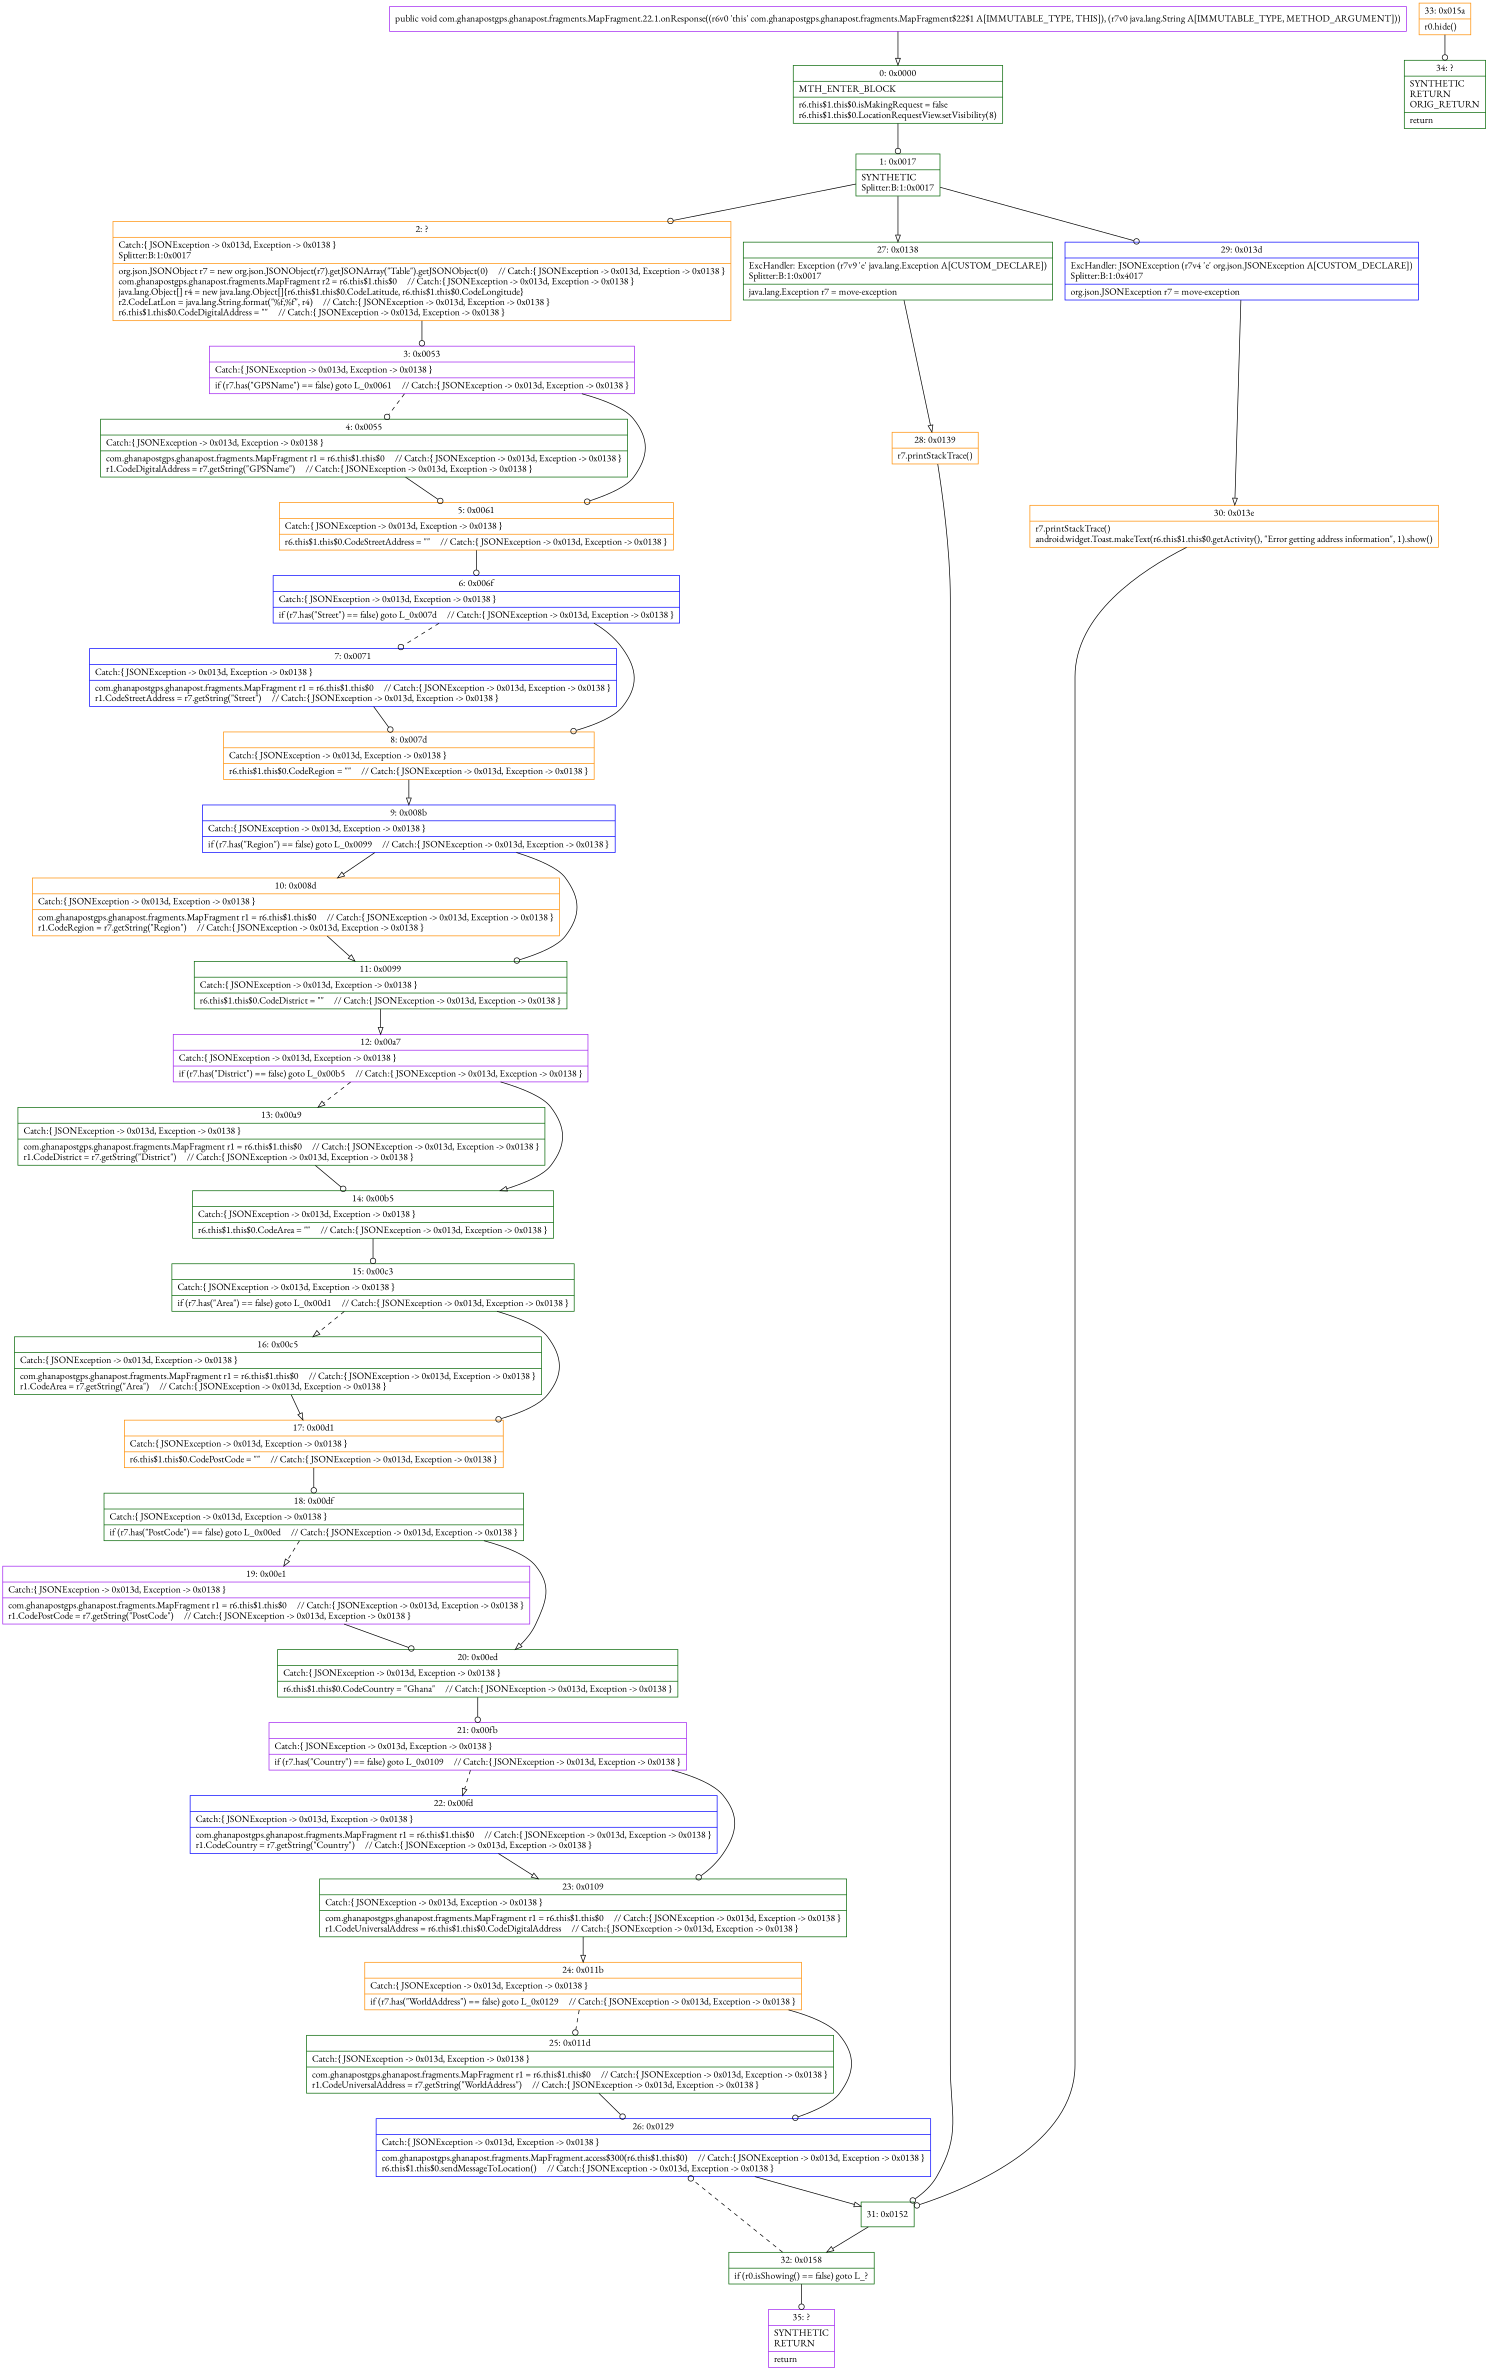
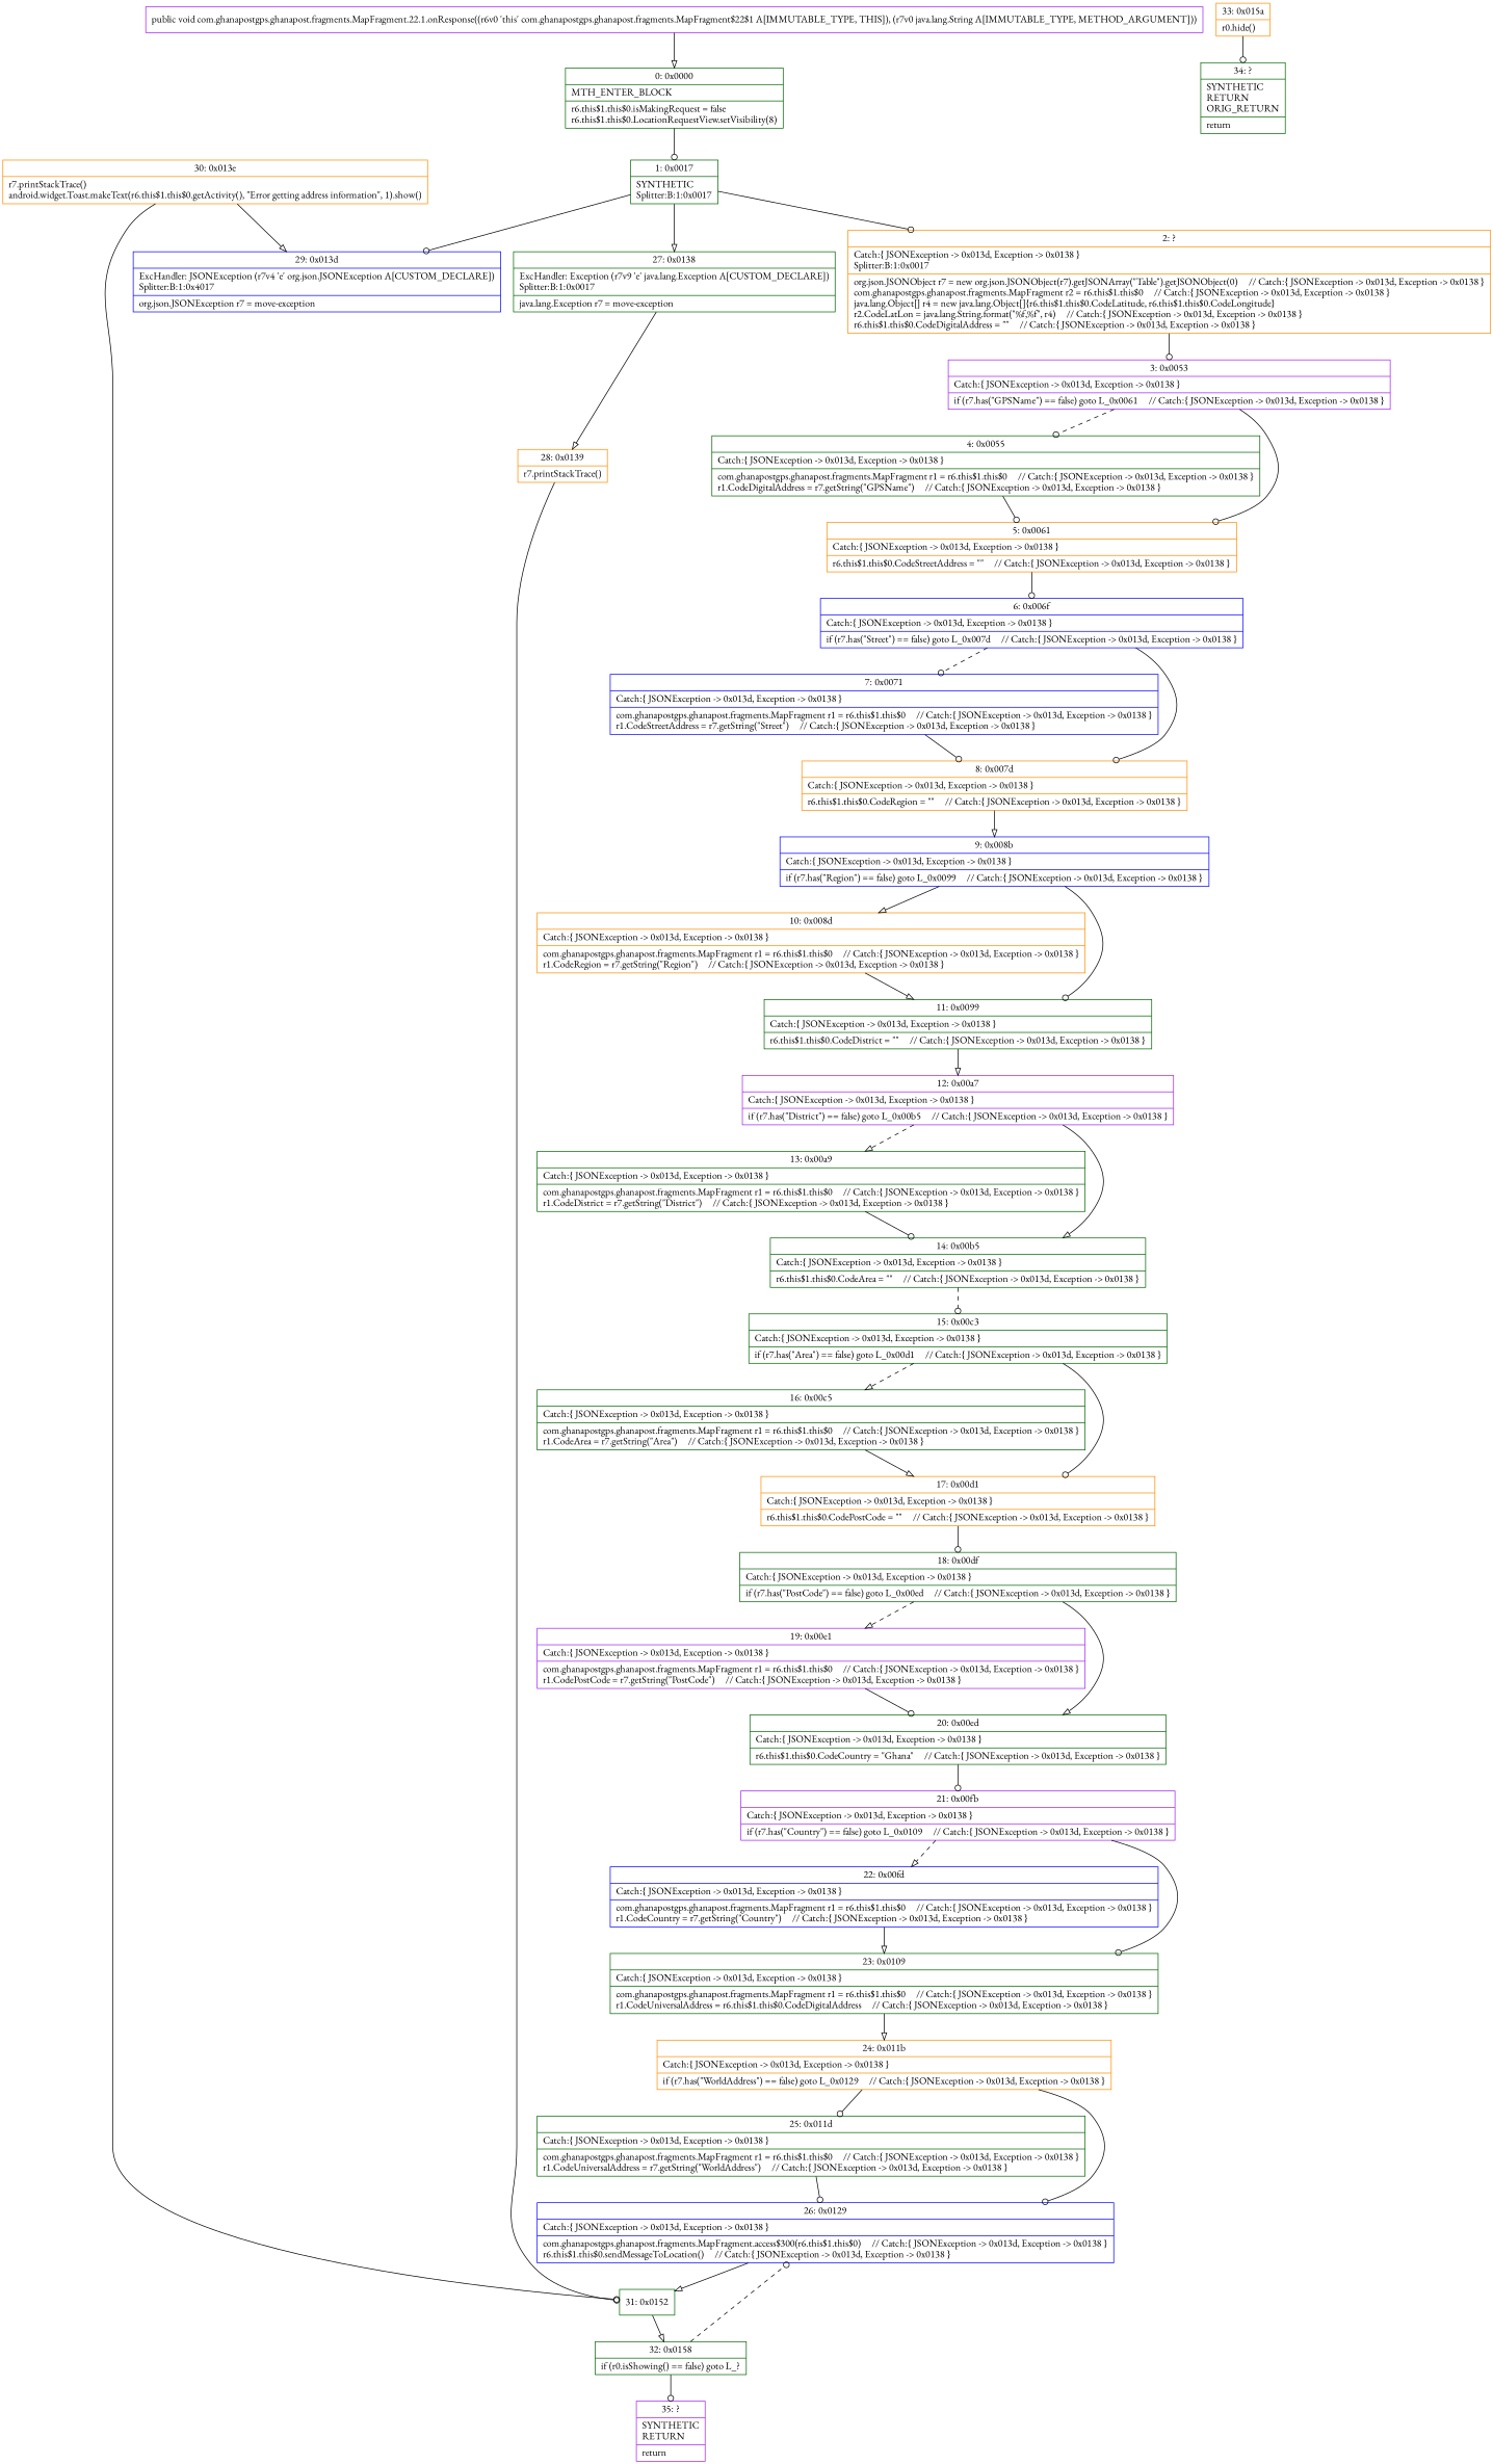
  digraph {
    fontname="EB Garamond"
    node [color=darkgreen fontname="EB Garamond" shape=record]
    edge [arrowhead=odot fontname="EB Garamond"]
    n1 [label="{0\:\ 0x0000|MTH_ENTER_BLOCK\l|r6.this$1.this$0.isMakingRequest = false\lr6.this$1.this$0.LocationRequestView.setVisibility(8)\l}"]
    n2 [label="{1\:\ 0x0017|SYNTHETIC\lSplitter:B:1:0x0017\l}"]
    n3 [color=darkorange label="{2\:\ ?|Catch:\{ JSONException \-\> 0x013d, Exception \-\> 0x0138 \}\lSplitter:B:1:0x0017\l|org.json.JSONObject r7 = new org.json.JSONObject(r7).getJSONArray(\"Table\").getJSONObject(0)     \/\/ Catch:\{ JSONException \-\> 0x013d, Exception \-\> 0x0138 \}\lcom.ghanapostgps.ghanapost.fragments.MapFragment r2 = r6.this$1.this$0     \/\/ Catch:\{ JSONException \-\> 0x013d, Exception \-\> 0x0138 \}\ljava.lang.Object[] r4 = new java.lang.Object[]\{r6.this$1.this$0.CodeLatitude, r6.this$1.this$0.CodeLongitude\}\lr2.CodeLatLon = java.lang.String.format(\"%f,%f\", r4)     \/\/ Catch:\{ JSONException \-\> 0x013d, Exception \-\> 0x0138 \}\lr6.this$1.this$0.CodeDigitalAddress = \"\"     \/\/ Catch:\{ JSONException \-\> 0x013d, Exception \-\> 0x0138 \}\l}"]
    n4 [label="{27\:\ 0x0138|ExcHandler: Exception (r7v9 'e' java.lang.Exception A[CUSTOM_DECLARE])\lSplitter:B:1:0x0017\l|java.lang.Exception r7 = move\-exception\l}"]
    n5 [color=blue label="{29\:\ 0x013d|ExcHandler: JSONException (r7v4 'e' org.json.JSONException A[CUSTOM_DECLARE])\lSplitter:B:1:0x4017\l|org.json.JSONException r7 = move\-exception\l}"]
    n6 [color=purple label="{3\:\ 0x0053|Catch:\{ JSONException \-\> 0x013d, Exception \-\> 0x0138 \}\l|if (r7.has(\"GPSName\") == false) goto L_0x0061     \/\/ Catch:\{ JSONException \-\> 0x013d, Exception \-\> 0x0138 \}\l}"]
    n7 [color=darkorange label="{28\:\ 0x0139|r7.printStackTrace()\l}"]
    n8 [color=darkorange label="{30\:\ 0x013e|r7.printStackTrace()\landroid.widget.Toast.makeText(r6.this$1.this$0.getActivity(), \"Error getting address information\", 1).show()\l}"]
    n9 [label="{4\:\ 0x0055|Catch:\{ JSONException \-\> 0x013d, Exception \-\> 0x0138 \}\l|com.ghanapostgps.ghanapost.fragments.MapFragment r1 = r6.this$1.this$0     \/\/ Catch:\{ JSONException \-\> 0x013d, Exception \-\> 0x0138 \}\lr1.CodeDigitalAddress = r7.getString(\"GPSName\")     \/\/ Catch:\{ JSONException \-\> 0x013d, Exception \-\> 0x0138 \}\l}"]
    n10 [color=darkorange label="{5\:\ 0x0061|Catch:\{ JSONException \-\> 0x013d, Exception \-\> 0x0138 \}\l|r6.this$1.this$0.CodeStreetAddress = \"\"     \/\/ Catch:\{ JSONException \-\> 0x013d, Exception \-\> 0x0138 \}\l}"]
    n11 [color=blue label="{6\:\ 0x006f|Catch:\{ JSONException \-\> 0x013d, Exception \-\> 0x0138 \}\l|if (r7.has(\"Street\") == false) goto L_0x007d     \/\/ Catch:\{ JSONException \-\> 0x013d, Exception \-\> 0x0138 \}\l}"]
    n12 [color=blue label="{7\:\ 0x0071|Catch:\{ JSONException \-\> 0x013d, Exception \-\> 0x0138 \}\l|com.ghanapostgps.ghanapost.fragments.MapFragment r1 = r6.this$1.this$0     \/\/ Catch:\{ JSONException \-\> 0x013d, Exception \-\> 0x0138 \}\lr1.CodeStreetAddress = r7.getString(\"Street\")     \/\/ Catch:\{ JSONException \-\> 0x013d, Exception \-\> 0x0138 \}\l}"]
    n13 [color=darkorange label="{8\:\ 0x007d|Catch:\{ JSONException \-\> 0x013d, Exception \-\> 0x0138 \}\l|r6.this$1.this$0.CodeRegion = \"\"     \/\/ Catch:\{ JSONException \-\> 0x013d, Exception \-\> 0x0138 \}\l}"]
    n14 [color=blue label="{9\:\ 0x008b|Catch:\{ JSONException \-\> 0x013d, Exception \-\> 0x0138 \}\l|if (r7.has(\"Region\") == false) goto L_0x0099     \/\/ Catch:\{ JSONException \-\> 0x013d, Exception \-\> 0x0138 \}\l}"]
    n15 [color=darkorange label="{10\:\ 0x008d|Catch:\{ JSONException \-\> 0x013d, Exception \-\> 0x0138 \}\l|com.ghanapostgps.ghanapost.fragments.MapFragment r1 = r6.this$1.this$0     \/\/ Catch:\{ JSONException \-\> 0x013d, Exception \-\> 0x0138 \}\lr1.CodeRegion = r7.getString(\"Region\")     \/\/ Catch:\{ JSONException \-\> 0x013d, Exception \-\> 0x0138 \}\l}"]
    n16 [label="{11\:\ 0x0099|Catch:\{ JSONException \-\> 0x013d, Exception \-\> 0x0138 \}\l|r6.this$1.this$0.CodeDistrict = \"\"     \/\/ Catch:\{ JSONException \-\> 0x013d, Exception \-\> 0x0138 \}\l}"]
    n17 [color=purple label="{12\:\ 0x00a7|Catch:\{ JSONException \-\> 0x013d, Exception \-\> 0x0138 \}\l|if (r7.has(\"District\") == false) goto L_0x00b5     \/\/ Catch:\{ JSONException \-\> 0x013d, Exception \-\> 0x0138 \}\l}"]
    n18 [label="{13\:\ 0x00a9|Catch:\{ JSONException \-\> 0x013d, Exception \-\> 0x0138 \}\l|com.ghanapostgps.ghanapost.fragments.MapFragment r1 = r6.this$1.this$0     \/\/ Catch:\{ JSONException \-\> 0x013d, Exception \-\> 0x0138 \}\lr1.CodeDistrict = r7.getString(\"District\")     \/\/ Catch:\{ JSONException \-\> 0x013d, Exception \-\> 0x0138 \}\l}"]
    n19 [label="{14\:\ 0x00b5|Catch:\{ JSONException \-\> 0x013d, Exception \-\> 0x0138 \}\l|r6.this$1.this$0.CodeArea = \"\"     \/\/ Catch:\{ JSONException \-\> 0x013d, Exception \-\> 0x0138 \}\l}"]
    n20 [label="{15\:\ 0x00c3|Catch:\{ JSONException \-\> 0x013d, Exception \-\> 0x0138 \}\l|if (r7.has(\"Area\") == false) goto L_0x00d1     \/\/ Catch:\{ JSONException \-\> 0x013d, Exception \-\> 0x0138 \}\l}"]
    n21 [label="{16\:\ 0x00c5|Catch:\{ JSONException \-\> 0x013d, Exception \-\> 0x0138 \}\l|com.ghanapostgps.ghanapost.fragments.MapFragment r1 = r6.this$1.this$0     \/\/ Catch:\{ JSONException \-\> 0x013d, Exception \-\> 0x0138 \}\lr1.CodeArea = r7.getString(\"Area\")     \/\/ Catch:\{ JSONException \-\> 0x013d, Exception \-\> 0x0138 \}\l}"]
    n22 [color=darkorange label="{17\:\ 0x00d1|Catch:\{ JSONException \-\> 0x013d, Exception \-\> 0x0138 \}\l|r6.this$1.this$0.CodePostCode = \"\"     \/\/ Catch:\{ JSONException \-\> 0x013d, Exception \-\> 0x0138 \}\l}"]
    n23 [label="{18\:\ 0x00df|Catch:\{ JSONException \-\> 0x013d, Exception \-\> 0x0138 \}\l|if (r7.has(\"PostCode\") == false) goto L_0x00ed     \/\/ Catch:\{ JSONException \-\> 0x013d, Exception \-\> 0x0138 \}\l}"]
    n24 [color=purple label="{19\:\ 0x00e1|Catch:\{ JSONException \-\> 0x013d, Exception \-\> 0x0138 \}\l|com.ghanapostgps.ghanapost.fragments.MapFragment r1 = r6.this$1.this$0     \/\/ Catch:\{ JSONException \-\> 0x013d, Exception \-\> 0x0138 \}\lr1.CodePostCode = r7.getString(\"PostCode\")     \/\/ Catch:\{ JSONException \-\> 0x013d, Exception \-\> 0x0138 \}\l}"]
    n25 [label="{20\:\ 0x00ed|Catch:\{ JSONException \-\> 0x013d, Exception \-\> 0x0138 \}\l|r6.this$1.this$0.CodeCountry = \"Ghana\"     \/\/ Catch:\{ JSONException \-\> 0x013d, Exception \-\> 0x0138 \}\l}"]
    n26 [color=purple label="{21\:\ 0x00fb|Catch:\{ JSONException \-\> 0x013d, Exception \-\> 0x0138 \}\l|if (r7.has(\"Country\") == false) goto L_0x0109     \/\/ Catch:\{ JSONException \-\> 0x013d, Exception \-\> 0x0138 \}\l}"]
    n27 [color=blue label="{22\:\ 0x00fd|Catch:\{ JSONException \-\> 0x013d, Exception \-\> 0x0138 \}\l|com.ghanapostgps.ghanapost.fragments.MapFragment r1 = r6.this$1.this$0     \/\/ Catch:\{ JSONException \-\> 0x013d, Exception \-\> 0x0138 \}\lr1.CodeCountry = r7.getString(\"Country\")     \/\/ Catch:\{ JSONException \-\> 0x013d, Exception \-\> 0x0138 \}\l}"]
    n28 [label="{23\:\ 0x0109|Catch:\{ JSONException \-\> 0x013d, Exception \-\> 0x0138 \}\l|com.ghanapostgps.ghanapost.fragments.MapFragment r1 = r6.this$1.this$0     \/\/ Catch:\{ JSONException \-\> 0x013d, Exception \-\> 0x0138 \}\lr1.CodeUniversalAddress = r6.this$1.this$0.CodeDigitalAddress     \/\/ Catch:\{ JSONException \-\> 0x013d, Exception \-\> 0x0138 \}\l}"]
    n29 [color=darkorange label="{24\:\ 0x011b|Catch:\{ JSONException \-\> 0x013d, Exception \-\> 0x0138 \}\l|if (r7.has(\"WorldAddress\") == false) goto L_0x0129     \/\/ Catch:\{ JSONException \-\> 0x013d, Exception \-\> 0x0138 \}\l}"]
    n30 [label="{25\:\ 0x011d|Catch:\{ JSONException \-\> 0x013d, Exception \-\> 0x0138 \}\l|com.ghanapostgps.ghanapost.fragments.MapFragment r1 = r6.this$1.this$0     \/\/ Catch:\{ JSONException \-\> 0x013d, Exception \-\> 0x0138 \}\lr1.CodeUniversalAddress = r7.getString(\"WorldAddress\")     \/\/ Catch:\{ JSONException \-\> 0x013d, Exception \-\> 0x0138 \}\l}"]
    n31 [color=blue label="{26\:\ 0x0129|Catch:\{ JSONException \-\> 0x013d, Exception \-\> 0x0138 \}\l|com.ghanapostgps.ghanapost.fragments.MapFragment.access$300(r6.this$1.this$0)     \/\/ Catch:\{ JSONException \-\> 0x013d, Exception \-\> 0x0138 \}\lr6.this$1.this$0.sendMessageToLocation()     \/\/ Catch:\{ JSONException \-\> 0x013d, Exception \-\> 0x0138 \}\l}"]
    n32 [label="{31\:\ 0x0152}"]
    n33 [label="{32\:\ 0x0158|if (r0.isShowing() == false) goto L_?\l}"]
    n34 [color=purple label="{35\:\ ?|SYNTHETIC\lRETURN\l|return\l}"]
    n35 [color=darkorange label="{33\:\ 0x015a|r0.hide()\l}"]
    n36 [label="{34\:\ ?|SYNTHETIC\lRETURN\lORIG_RETURN\l|return\l}"]
    n37 [color=purple label="{public void com.ghanapostgps.ghanapost.fragments.MapFragment.22.1.onResponse((r6v0 'this' com.ghanapostgps.ghanapost.fragments.MapFragment$22$1 A[IMMUTABLE_TYPE, THIS]), (r7v0 java.lang.String A[IMMUTABLE_TYPE, METHOD_ARGUMENT])) }"]
    n1 -> n2
    n2 -> n3
    n2 -> n4 [arrowhead=onormal]
    n2 -> n5
    n3 -> n6
    n4 -> n7 [arrowhead=onormal]
-   n5 -> n8 [arrowhead=onormal]
+   n8 -> n5 [arrowhead=onormal]
    n6 -> n9 [style=dashed]
    n6 -> n10
    n7 -> n32
    n8 -> n32
    n9 -> n10
    n10 -> n11
    n11 -> n12 [style=dashed]
    n11 -> n13
    n12 -> n13
    n13 -> n14 [arrowhead=onormal]
    n14 -> n15 [arrowhead=onormal style=solid]
    n14 -> n16
    n15 -> n16 [arrowhead=onormal]
    n16 -> n17 [arrowhead=onormal]
    n17 -> n18 [arrowhead=onormal style=dashed]
    n17 -> n19 [arrowhead=onormal]
    n18 -> n19
-   n19 -> n20
+   n19 -> n20 [style=dashed]
    n20 -> n21 [arrowhead=onormal style=dashed]
    n20 -> n22
    n21 -> n22 [arrowhead=onormal]
    n22 -> n23
    n23 -> n24 [arrowhead=onormal style=dashed]
    n23 -> n25 [arrowhead=onormal]
    n24 -> n25
    n25 -> n26
    n26 -> n27 [arrowhead=onormal style=dashed]
    n26 -> n28
    n27 -> n28 [arrowhead=onormal]
    n28 -> n29 [arrowhead=onormal]
-   n29 -> n30 [style=dashed]
+   n29 -> n30 [style=solid]
    n29 -> n31
    n30 -> n31
    n31 -> n32 [arrowhead=onormal]
    n32 -> n33 [arrowhead=onormal]
    n33 -> n31 [style=dashed]
    n33 -> n34
    n35 -> n36
    n37 -> n1 [arrowhead=onormal]
  }
